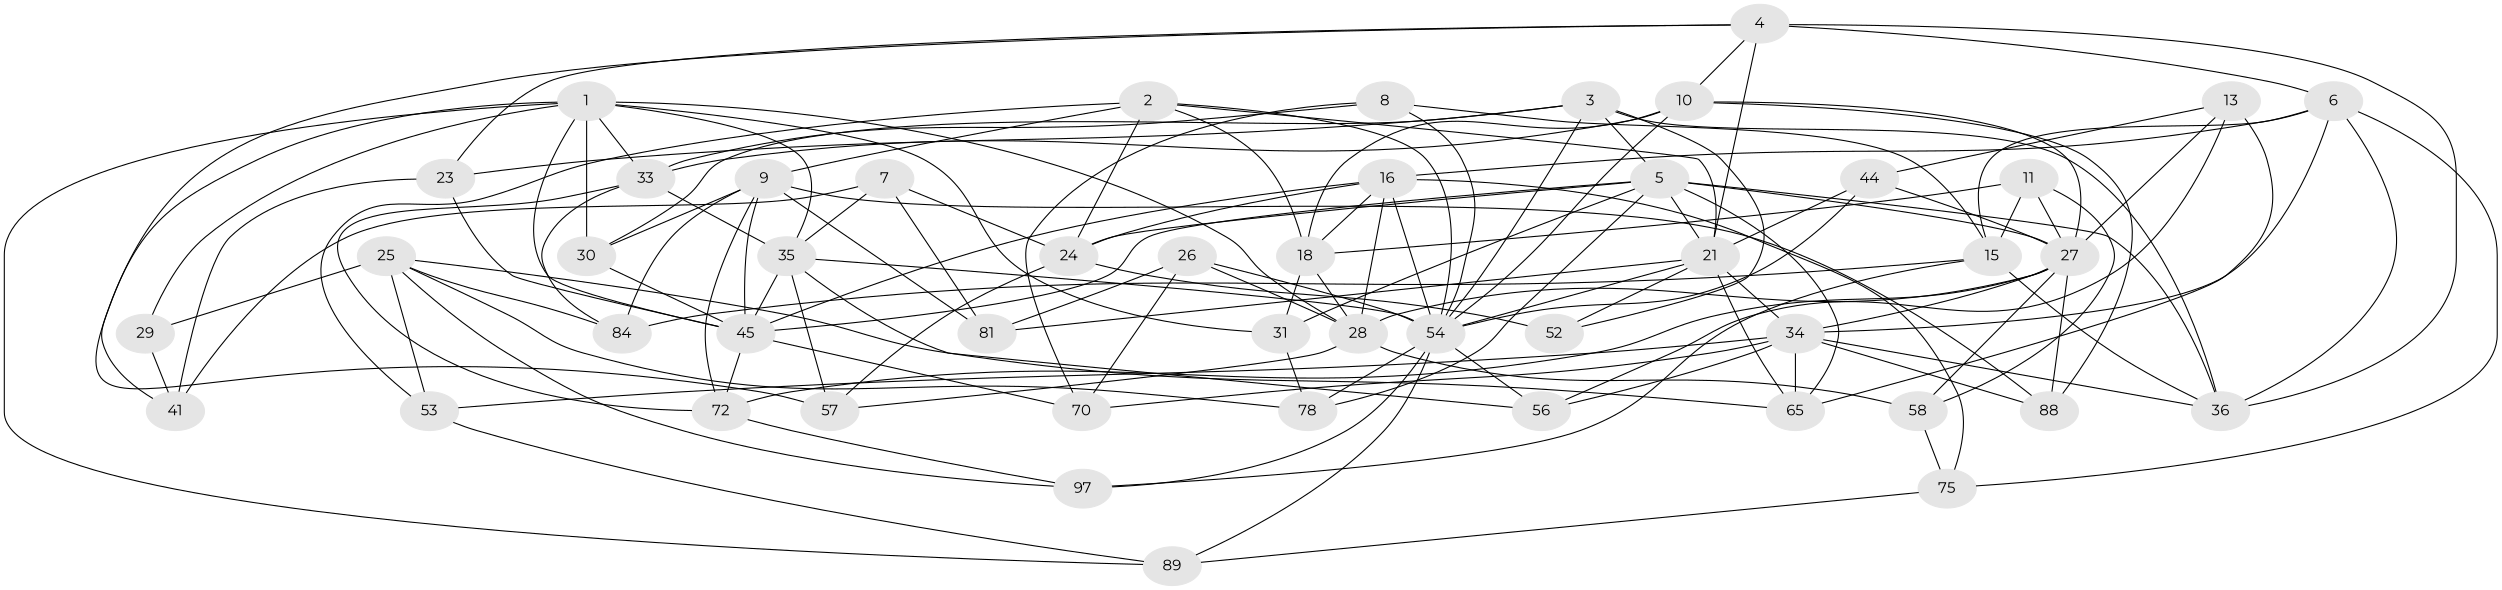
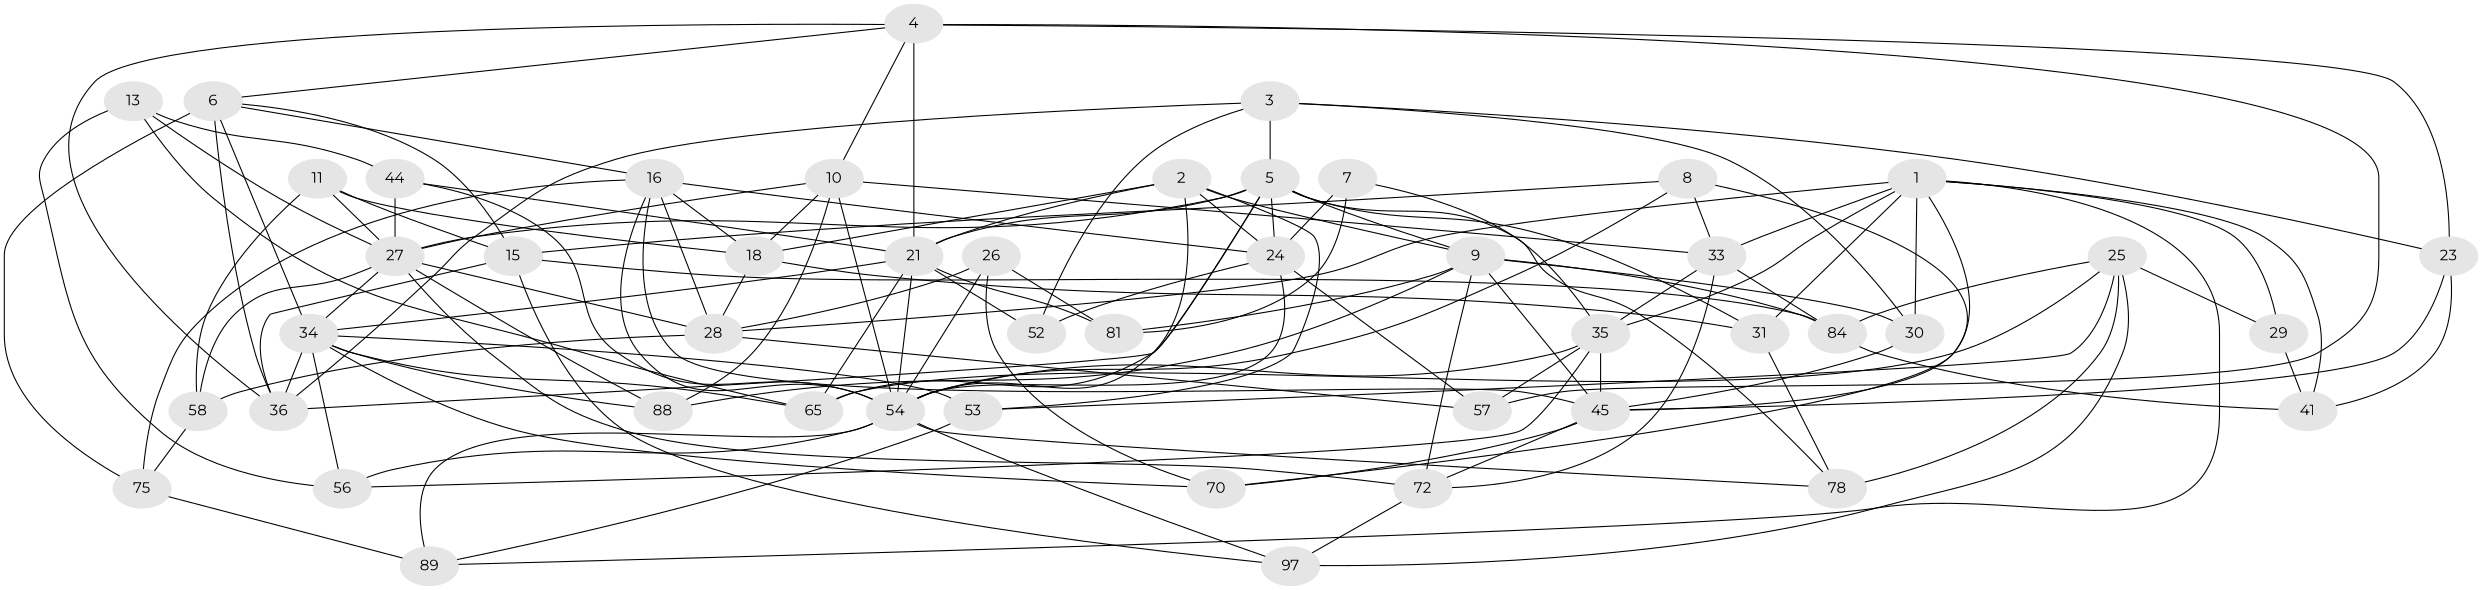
  graph {
    fontname=Montserrat
    node [color=gray90 fontname=Montserrat style=filled]
    edge [fontname=Montserrat]
    1 [super="+38+91+96"]
    28 [super="+39+77"]
    29
    30
    31
    33 [super="+62"]
    35 [super="+82+94"]
    41
    45 [super="+48+76"]
    89
    16 [super="+32"]
    18 [super="+22"]
    24 [super="+37"]
    54 [super="+66+67"]
    75
    57 [super="+73"]
    58
    78
    72 [super="+90"]
    84
    56
    70
    2 [super="+80"]
    9 [super="+43+49+12"]
    21 [super="+60+50+51"]
    53
    81
    88
    52
    65
    34 [super="+40+42"]
    97
    3 [super="+87"]
    5 [super="+20+63"]
    23
    36 [super="+55"]
    27 [super="+93+59+46"]
    4 [super="+44+92"]
    6 [super="+85+95"]
    10 [super="+19"]
    15 [super="+17"]
    7
    8
    11
    13
    n46 [label=44]
    25 [super="+47"]
    26
    1 -- 28
    1 -- 29
    1 -- 30
    1 -- 31
    1 -- 33
    1 -- 35
    1 -- 41
    1 -- 45
    1 -- 89
    28 -- 57
    28 -- 58
    29 -- 41
    30 -- 45
    31 -- 78
    33 -- 35
    33 -- 72
    33 -- 84
    35 -- 45
    35 -- 54 [weight=2]
    35 -- 57
    35 -- 56
    45 -- 72
    45 -- 70
    16 -- 28
    16 -- 45
    16 -- 18
    16 -- 24
    16 -- 54
    16 -- 75
    18 -- 28
    18 -- 31
    24 -- 57
    24 -- 52
    54 -- 89
    54 -- 78
    54 -- 56
    54 -- 97
    75 -- 89
    58 -- 75
    72 -- 97
    2 -- 18
    2 -- 24
    2 -- 54
    2 -- 9
    2 -- 21
    2 -- 53
    9 -- 30
    9 -- 45
    9 -- 72 [weight=2]
    9 -- 84
    9 -- 81
    9 -- 88
    21 -- 54
    21 -- 81
    21 -- 52
    21 -- 65
    21 -- 34 [weight=2]
    53 -- 89
    34 -- 56
    34 -- 70
    34 -- 53
    34 -- 88
    34 -- 65
    34 -- 36
    3 -- 30
-   3 -- 54
+   24 -- 54
    3 -- 52
    3 -- 5
    3 -- 23
    3 -- 36
    5 -- 31
    5 -- 24
    5 -- 78
-   5 -- 45 [weight=2]
+   5 -- 9 [weight=2]
    5 -- 21
    5 -- 65
    5 -- 36
    5 -- 27
    23 -- 41
    23 -- 45
    27 -- 28
    27 -- 58
    27 -- 72
    27 -- 88
    27 -- 34
    4 -- 57
    4 -- 21 [weight=3]
    4 -- 23
    4 -- 36
    4 -- 6
    4 -- 10
    6 -- 16
    6 -- 75
    6 -- 34 [weight=3]
    6 -- 36
    6 -- 15
    10 -- 33
    10 -- 18
    10 -- 54
    10 -- 88
    10 -- 27
    15 -- 84
    15 -- 97
    15 -- 36
    7 -- 35
-   7 -- 41
+   84 -- 41
    7 -- 24
    7 -- 81
    8 -- 33
    8 -- 54
    8 -- 70
    8 -- 15
    11 -- 18
    11 -- 58
    11 -- 27
    11 -- 15
    13 -- 56
    13 -- 65
    13 -- 27
    13 -- n46
    n46 -- 54
    n46 -- 21
    n46 -- 27
    25 -- 29
    25 -- 78
    25 -- 84
    25 -- 53
    25 -- 65
    25 -- 97
    26 -- 28
    26 -- 54
    26 -- 70
    26 -- 81
  }
